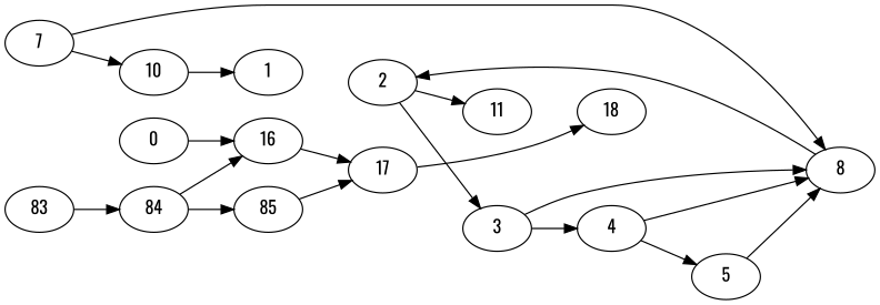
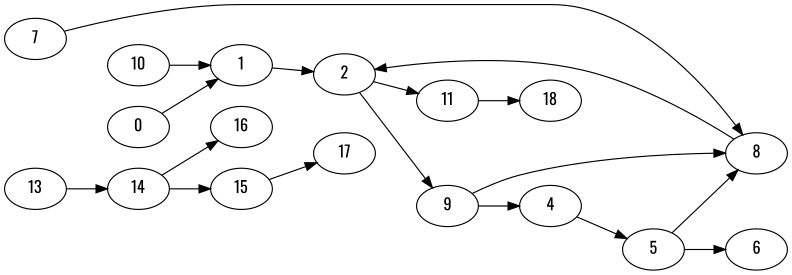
  digraph {
    fontname=Oswald
    rankdir=LR
    node [fontname=Oswald]
    edge [fontname=Oswald]
    0
    1
    2
-   3
+   3 [label=9]
    11
    4
    8
    n8 [label=18]
    5
+   6
    7
    10
-   14 [label=84]
-   15 [label=85]
+   14
+   15
    16
-   13 [label=83]
+   13
    17
-   0 -> 16
+   0 -> 1
+   1 -> 2
    2 -> 3
    2 -> 11
    3 -> 4
    3 -> 8
-   17 -> n8
-   4 -> 8
+   11 -> n8
    4 -> 5
    8 -> 2
    5 -> 8
+   5 -> 6
    7 -> 8
-   7 -> 10
    10 -> 1
    14 -> 15
    14 -> 16
    15 -> 17
-   16 -> 17
    13 -> 14
  }
